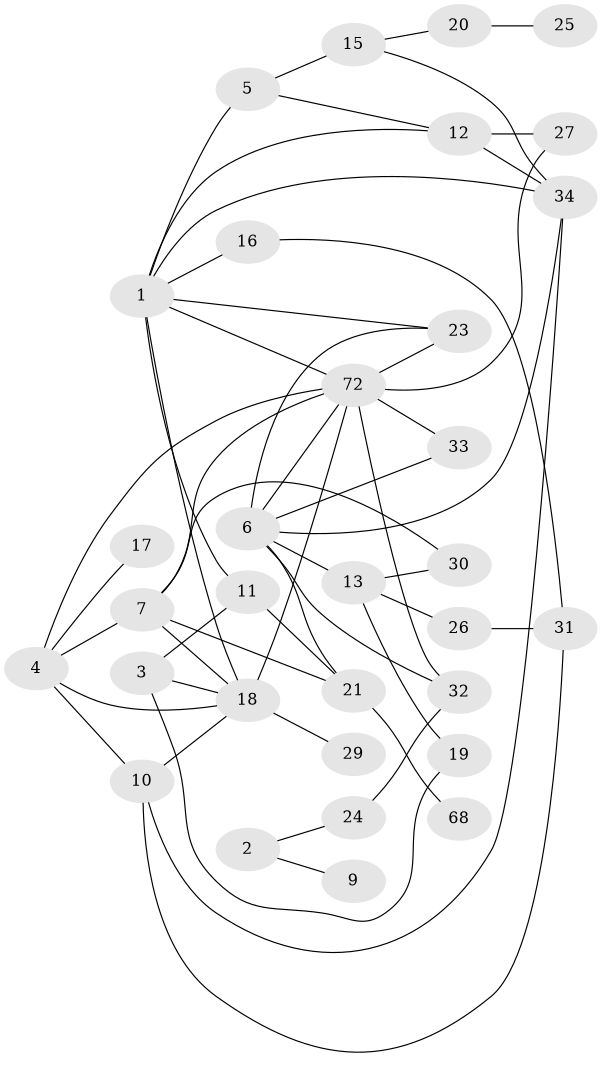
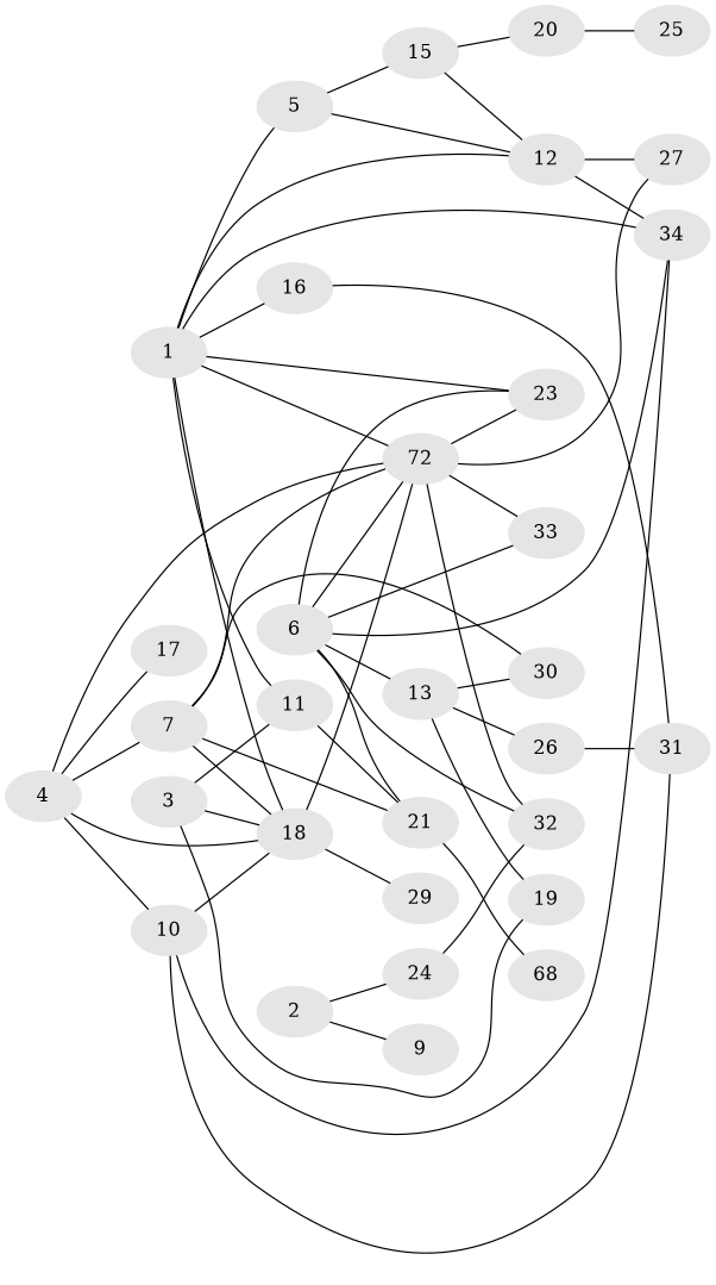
  graph {
    rankdir=LR
    node [color=gray90 style=filled]
    edge [weight=1.0]
    1
    5
    11
    12
    16
    18
    n7 [label=72]
    23
    34
    15
    21
    27
    31
    29
    32
    33
    2
    9
    24
    3
    19
    4
    7
    10
    17
    30
    20
    6
    13
    26
    n31 [label=68]
    25
    1 -- 5
    1 -- 11 [weight=2.0]
    1 -- 12
    1 -- 16
    1 -- 18
    1 -- n7
    1 -- 23
    1 -- 34
    5 -- 12
    5 -- 15
    11 -- 21
    12 -- 34
    12 -- 27
    16 -- 31
    18 -- n7
    18 -- 29
    n7 -- 23
    n7 -- 27
    n7 -- 32
    n7 -- 33
-   15 -- 34
+   15 -- 12
    15 -- 20
    21 -- n31
    2 -- 9
    2 -- 24
    24 -- 32
    3 -- 11
    3 -- 18
    3 -- 19
    4 -- 18
    4 -- n7
    4 -- 7
    4 -- 10 [weight=2.0]
    4 -- 17
    7 -- 18
    7 -- n7
    7 -- 21
    7 -- 30
    10 -- 18
    10 -- 34
    10 -- 31
    20 -- 25
    6 -- n7
    6 -- 23
    6 -- 34
    6 -- 21
    6 -- 32
    6 -- 33
    6 -- 13
    13 -- 19
    13 -- 30
    13 -- 26
    26 -- 31
  }
